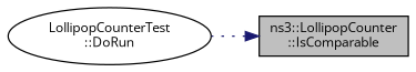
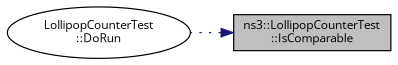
  digraph {
    rankdir=RL
    fontname="Open Sans"
    node [color=black fontname="Open Sans" fontsize=10 style=filled]
-   n1 [fillcolor=grey75 fontcolor=black height=0.2 label="ns3::LollipopCounter\l::IsComparable" shape=box width=0.4]
+   n1 [fillcolor=grey75 fontcolor=black height=0.2 label="ns3::LollipopCounterTest\l::IsComparable" shape=box width=0.4]
    n2 [fillcolor=white height=0.2 label="LollipopCounterTest\l::DoRun" shape=ellipse width=0.4]
    n1 -> n2 [color=midnightblue dir=back fontname="Open Sans" fontsize=10 labelfontname=Helvetica labelfontsize=10 style=dotted]
  }
